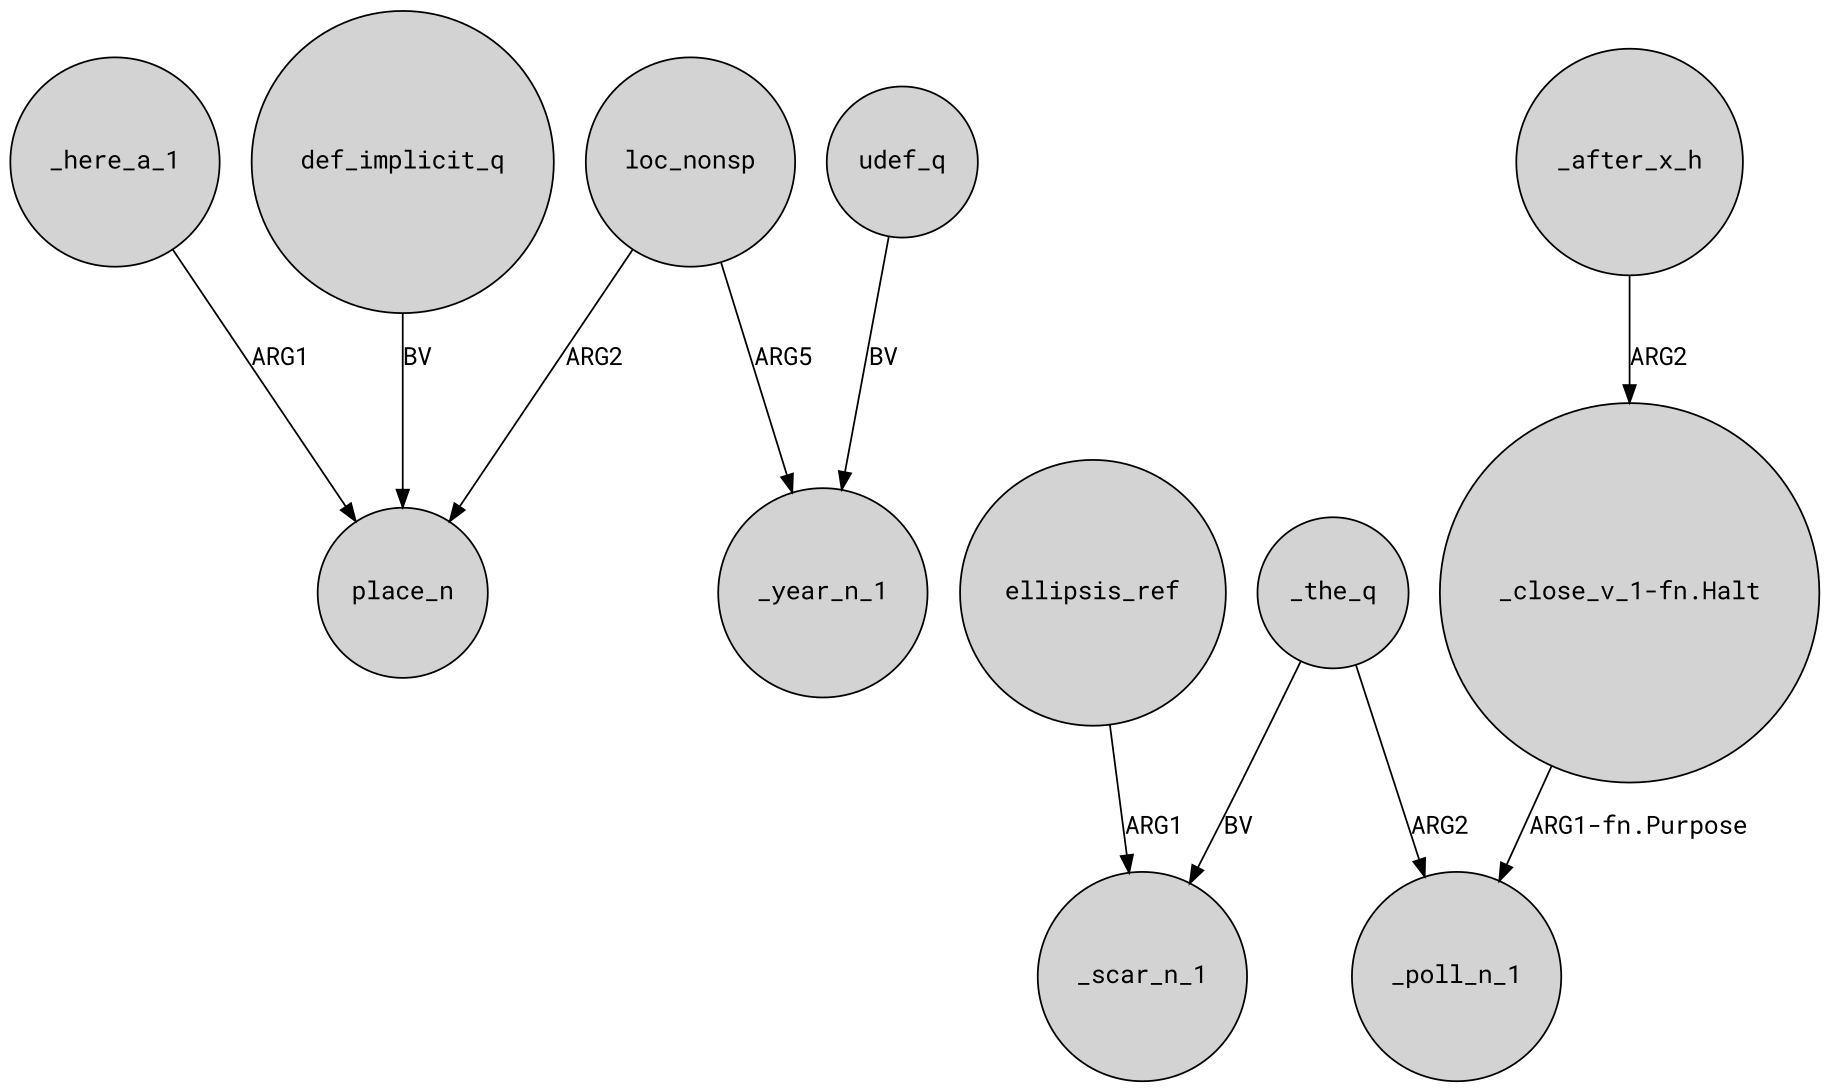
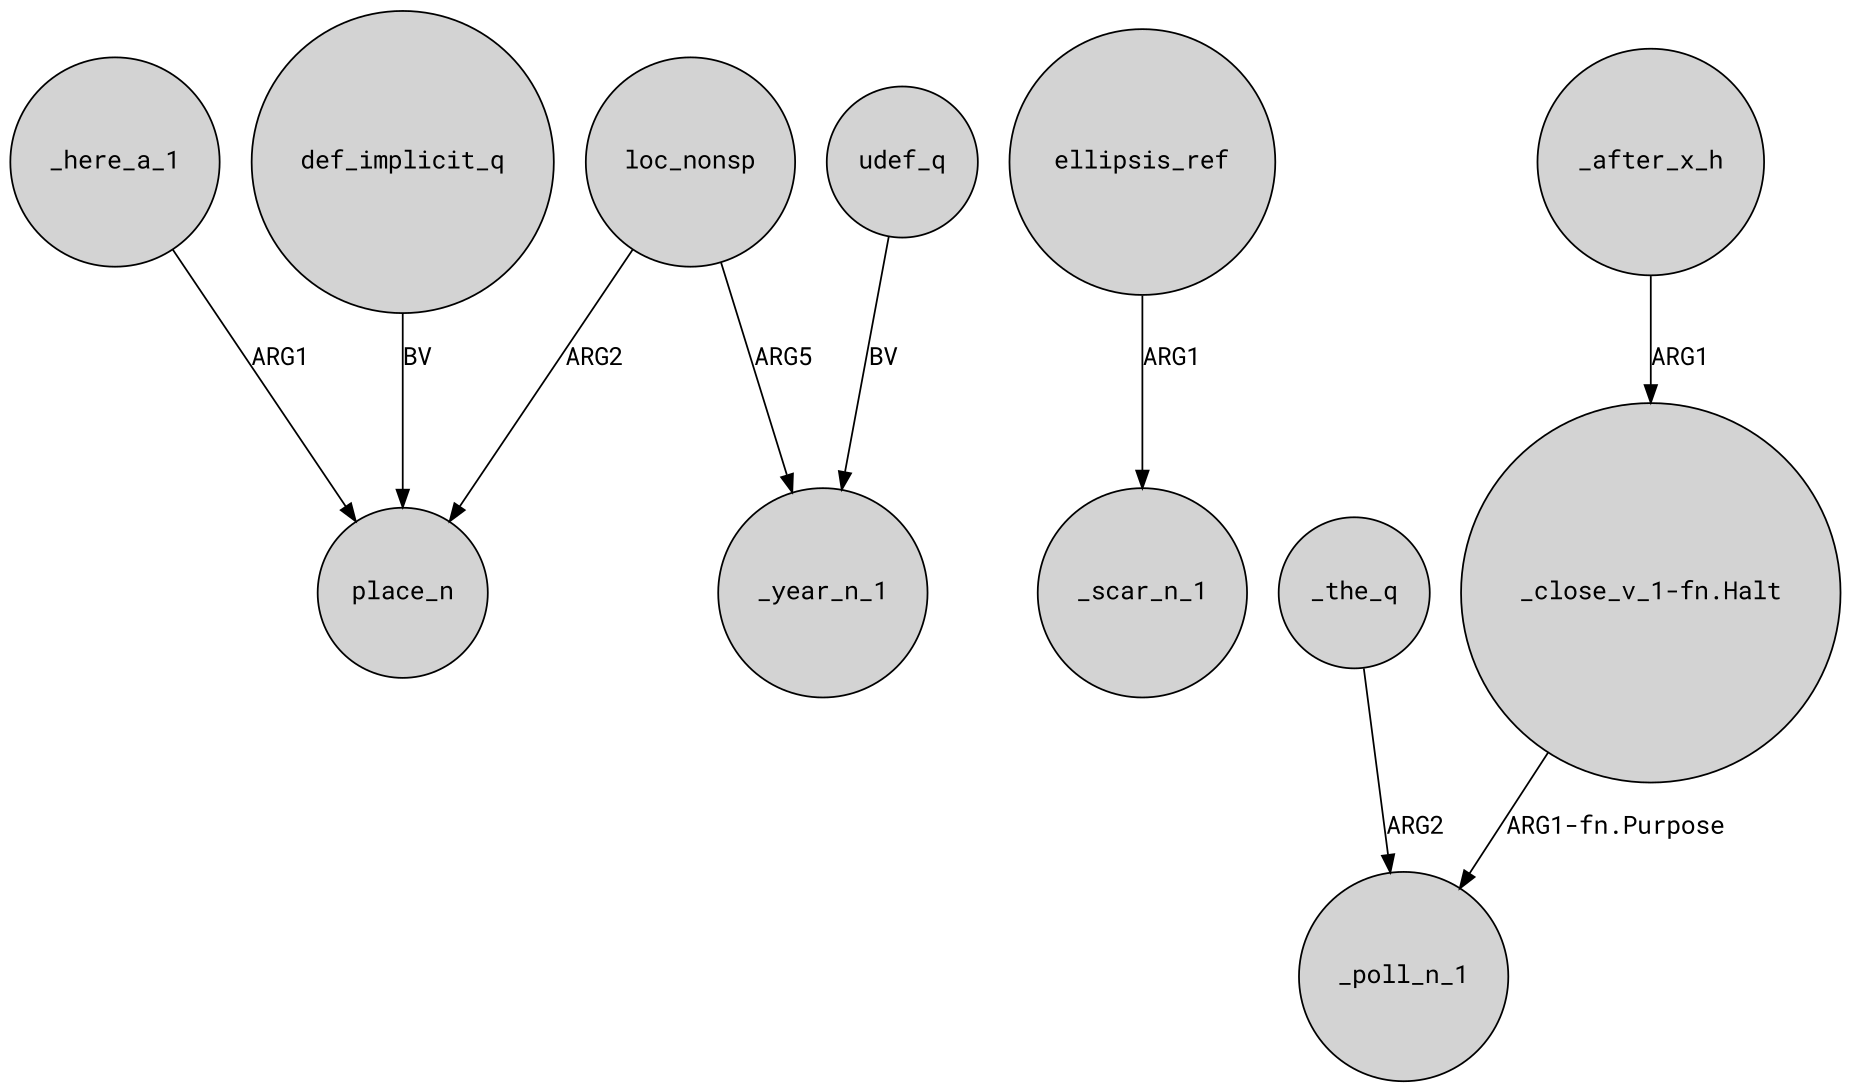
  digraph {
    fontname="Roboto Mono"
    node [fontname="Roboto Mono" shape=circle style=filled]
    edge [fontname="Roboto Mono"]
    loc_nonsp
    place_n
    _year_n_1
    ellipsis_ref
    _scar_n_1
    "_close_v_1-fn.Halt"
    _poll_n_1
    udef_q
    _after_x_h
    _here_a_1
    _the_q
    def_implicit_q
    loc_nonsp -> place_n [label=ARG2]
    loc_nonsp -> _year_n_1 [label=ARG5]
    ellipsis_ref -> _scar_n_1 [label=ARG1]
    "_close_v_1-fn.Halt" -> _poll_n_1 [label="ARG1-fn.Purpose"]
    udef_q -> _year_n_1 [label=BV]
-   _after_x_h -> "_close_v_1-fn.Halt" [label=ARG2]
+   _after_x_h -> "_close_v_1-fn.Halt" [label=ARG1]
    _here_a_1 -> place_n [label=ARG1]
-   _the_q -> _scar_n_1 [label=BV]
    _the_q -> _poll_n_1 [label=ARG2]
    def_implicit_q -> place_n [label=BV]
  }
